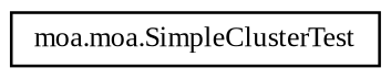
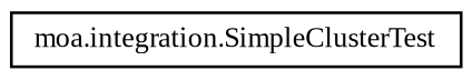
  digraph {
    rankdir=LR
    fontname="Liberation Serif"
-   n1 [color=black fillcolor=white fontname="Liberation Serif" fontsize=10 height=0.2 label="moa.moa.SimpleClusterTest" shape=record style=filled width=0.4]
+   n1 [color=black fillcolor=white fontname="Liberation Serif" fontsize=10 height=0.2 label="moa.integration.SimpleClusterTest" shape=record style=filled width=0.4]
  }
